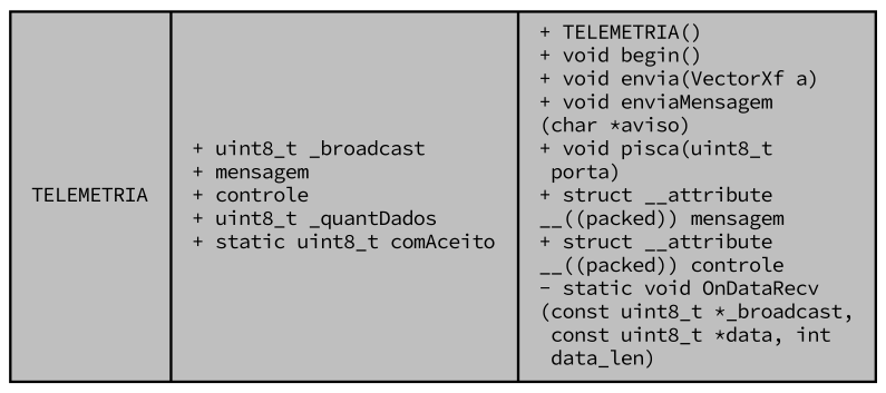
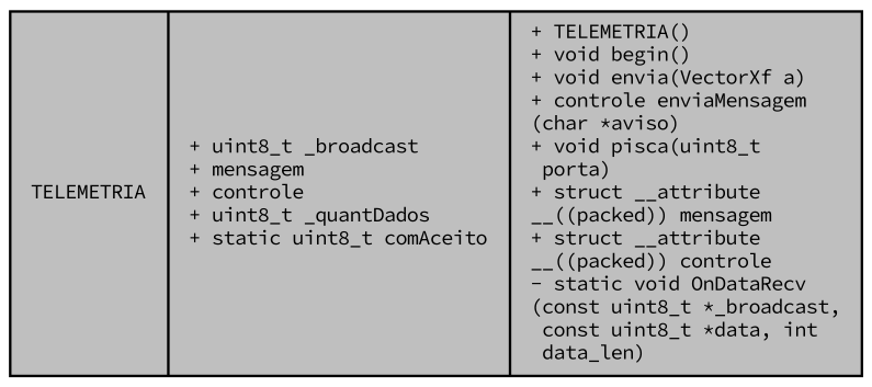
  digraph {
    rankdir=LR
    fontname="Source Code Pro"
-   n1 [color=black fillcolor=grey75 fontcolor=black fontname="Source Code Pro" fontsize=8 height=0.2 label="{TELEMETRIA\n|+ uint8_t _broadcast\l+  mensagem\l+  controle\l+ uint8_t _quantDados\l+ static uint8_t comAceito\l|+  TELEMETRIA()\l+ void begin()\l+ void envia(VectorXf a)\l+ void enviaMensagem\l(char *aviso)\l+ void pisca(uint8_t\l porta)\l+ struct __attribute\l__((packed)) mensagem\l+ struct __attribute\l__((packed)) controle\l- static void OnDataRecv\l(const uint8_t *_broadcast,\l const uint8_t *data, int\l data_len)\l}" shape=record style=filled width=0.4]
+   n1 [color=black fillcolor=grey75 fontcolor=black fontname="Source Code Pro" fontsize=8 height=0.2 label="{TELEMETRIA\n|+ uint8_t _broadcast\l+  mensagem\l+  controle\l+ uint8_t _quantDados\l+ static uint8_t comAceito\l|+  TELEMETRIA()\l+ void begin()\l+ void envia(VectorXf a)\l+ controle enviaMensagem\l(char *aviso)\l+ void pisca(uint8_t\l porta)\l+ struct __attribute\l__((packed)) mensagem\l+ struct __attribute\l__((packed)) controle\l- static void OnDataRecv\l(const uint8_t *_broadcast,\l const uint8_t *data, int\l data_len)\l}" shape=record style=filled width=0.4]
  }
